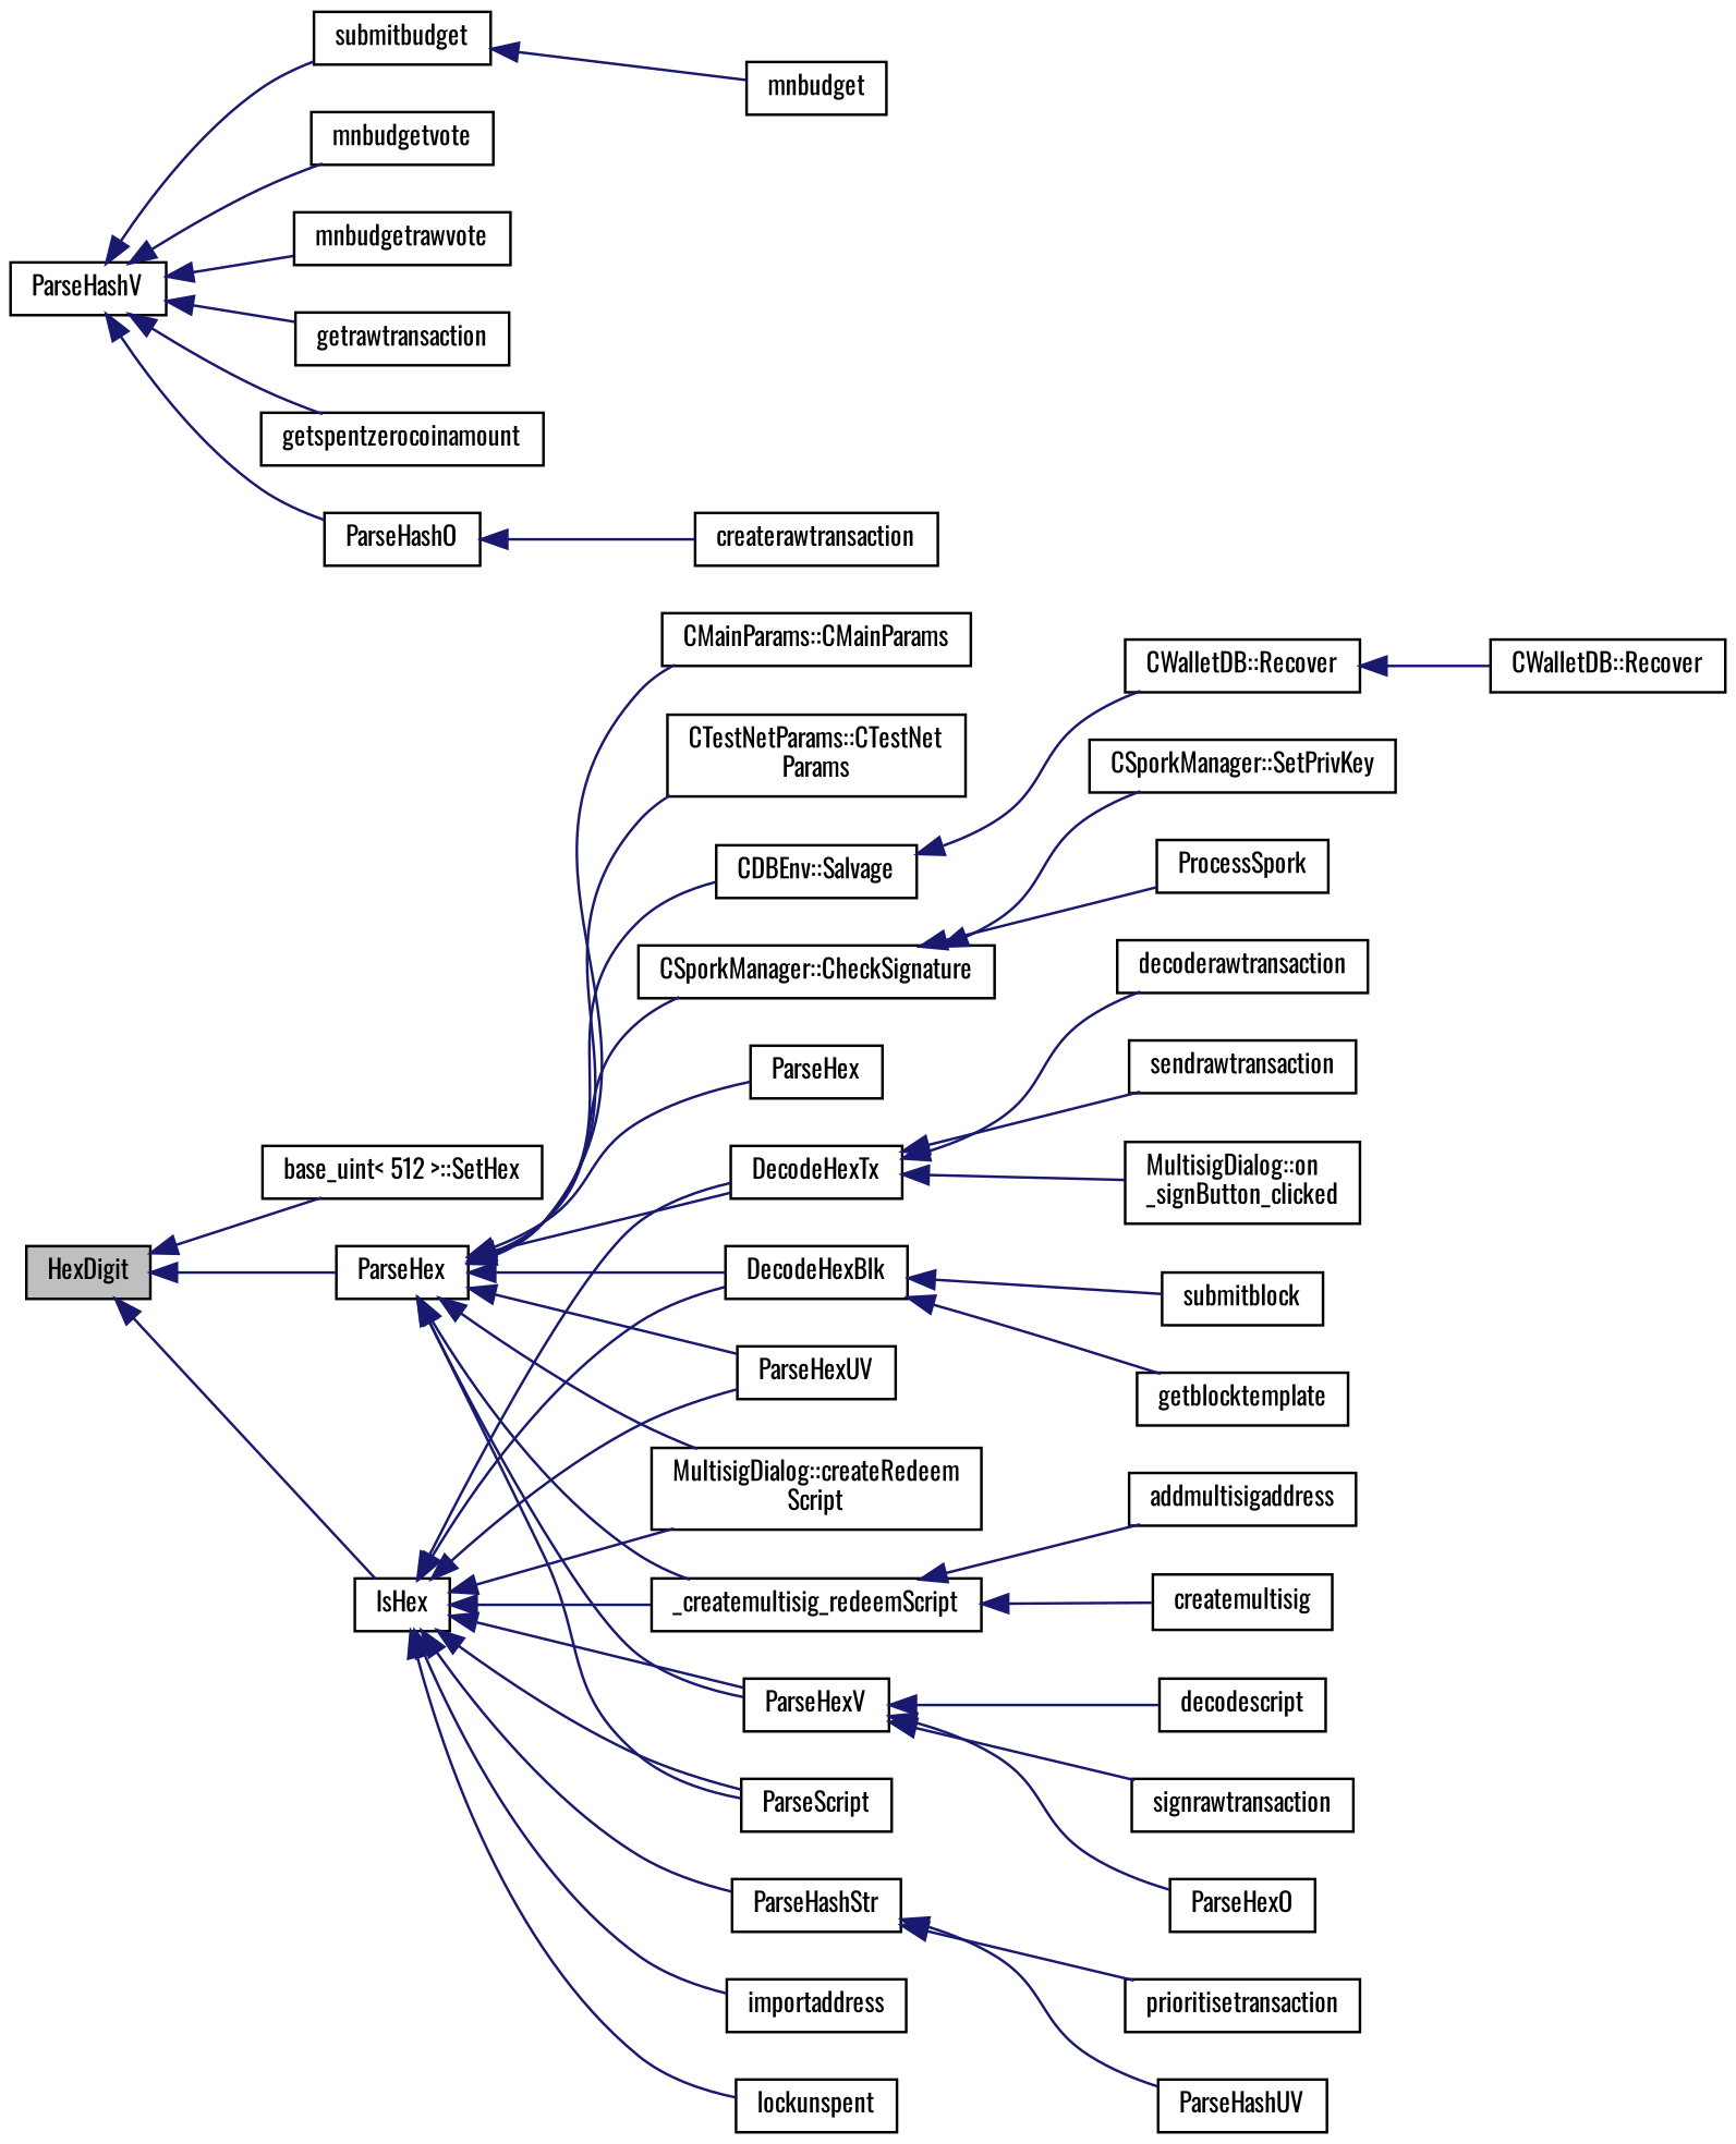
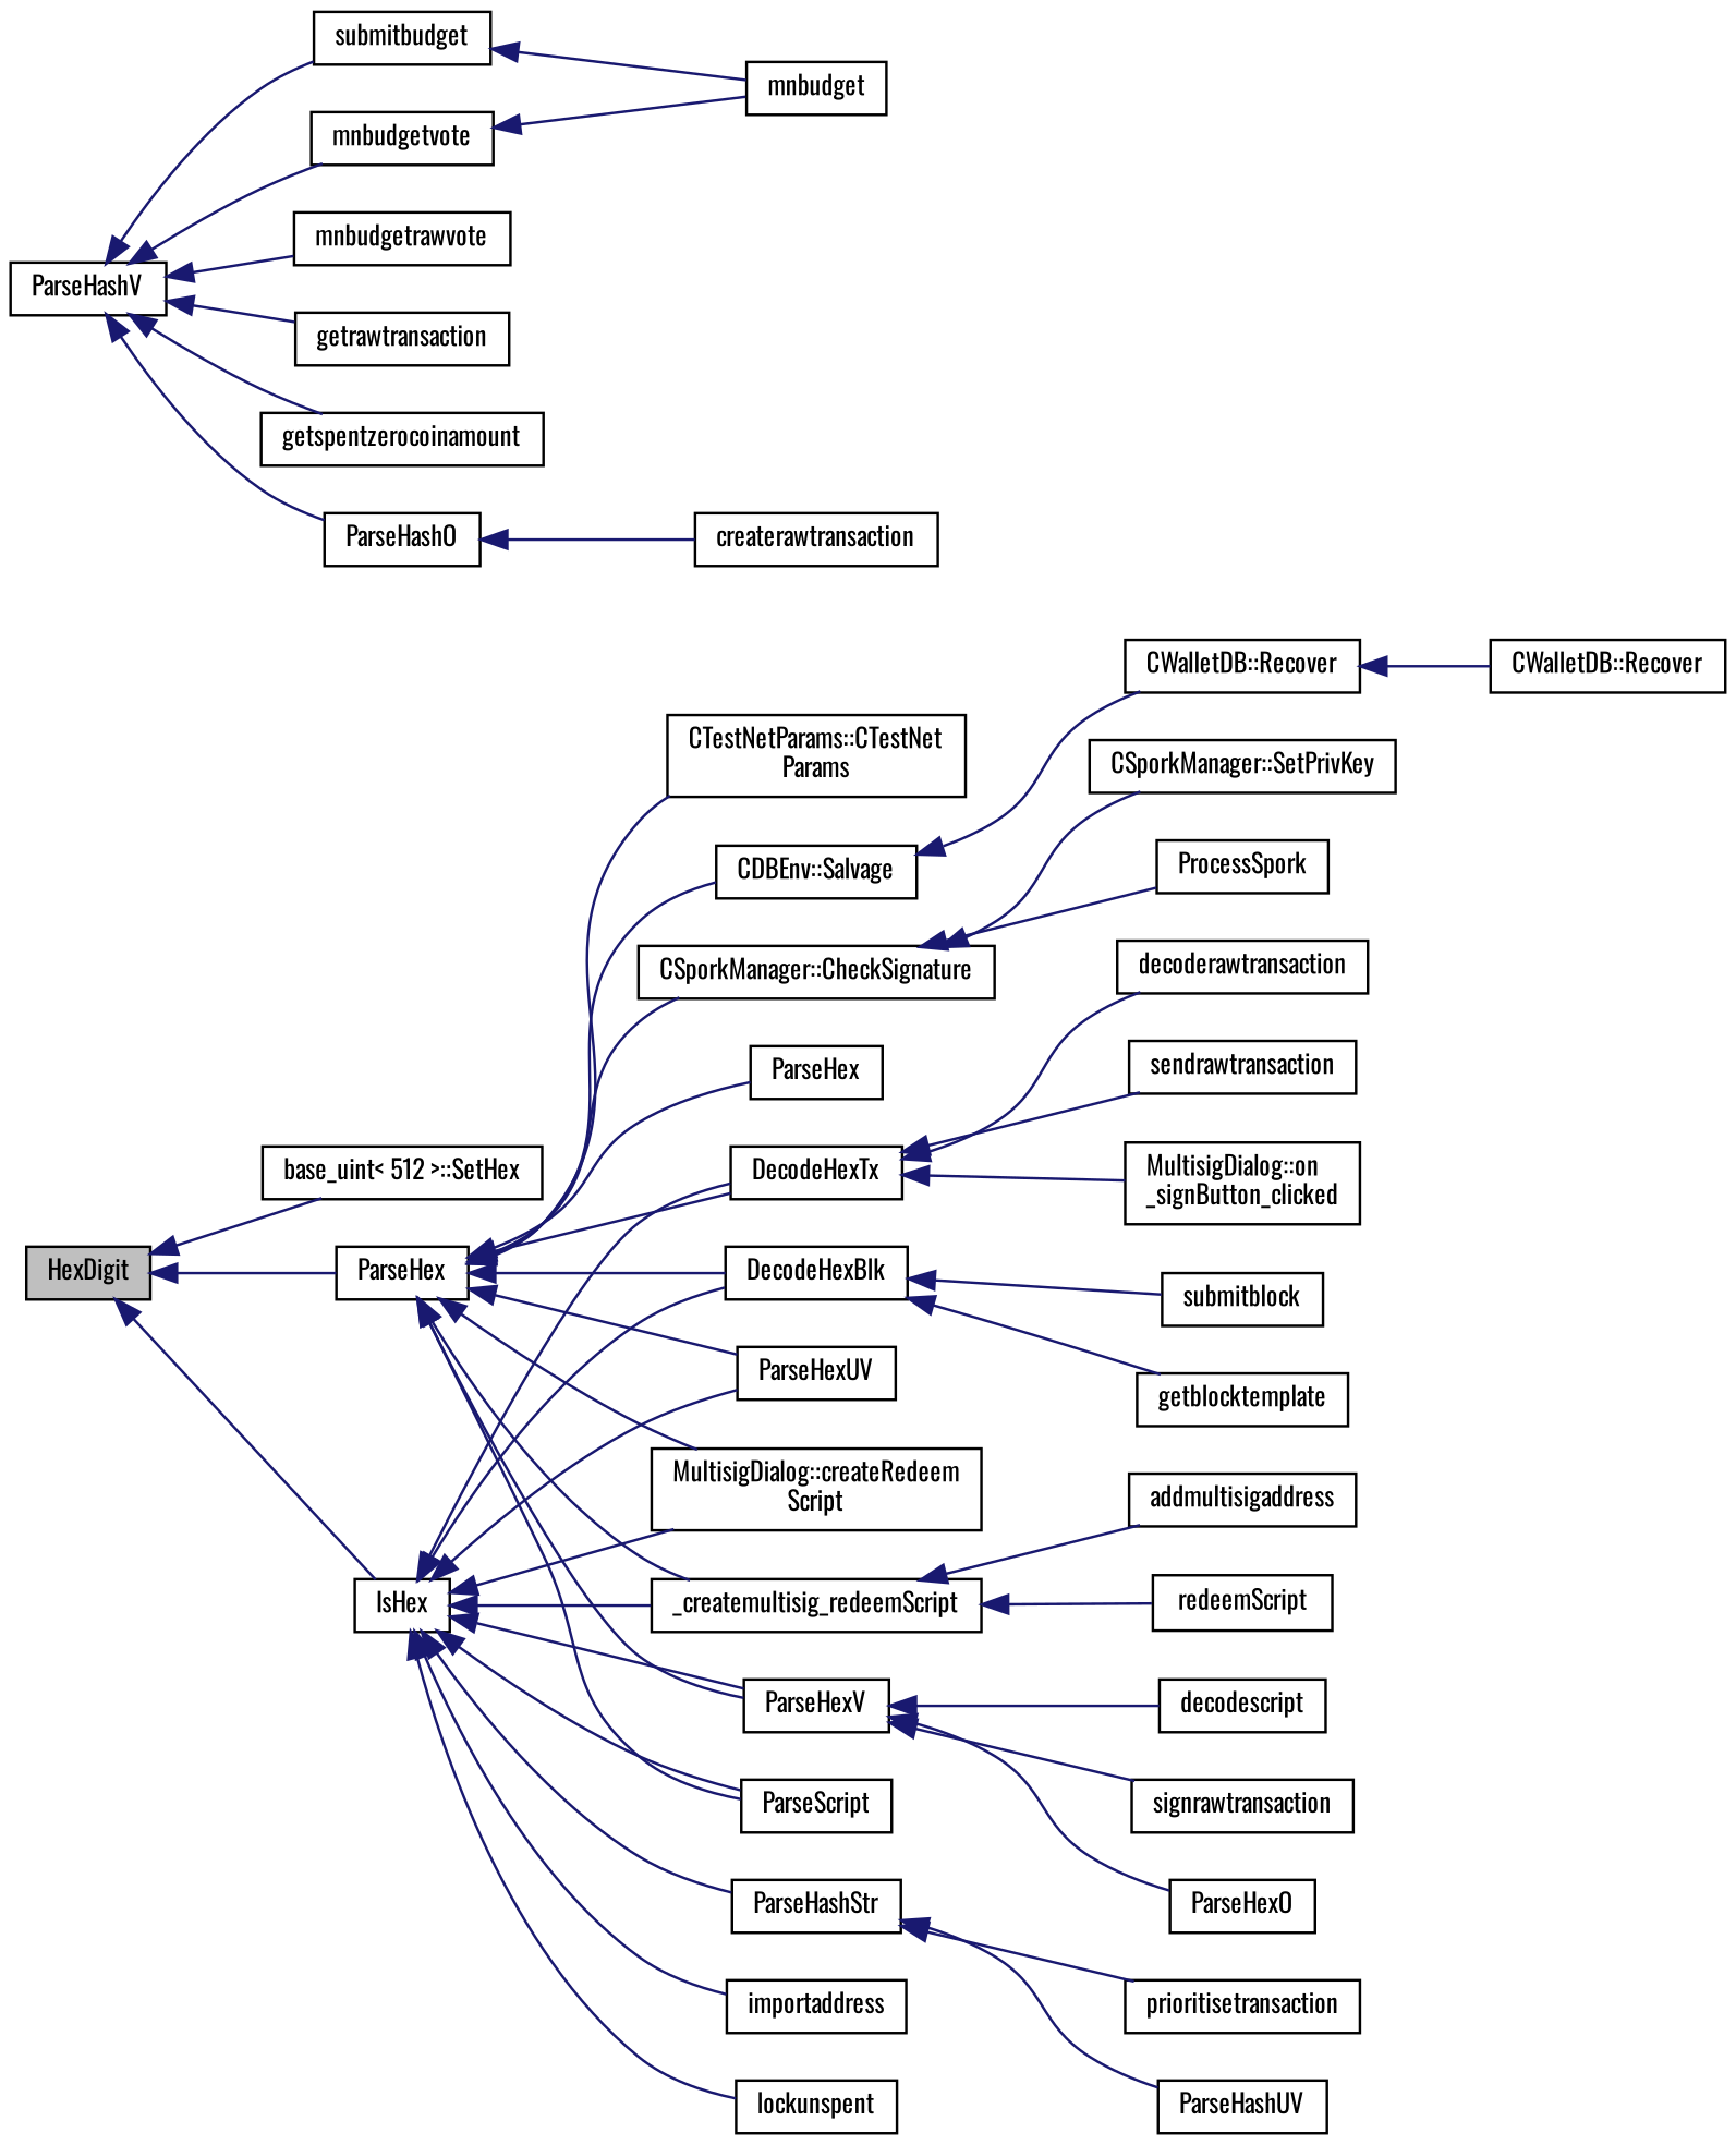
  digraph {
    fontname=Oswald
    rankdir=LR
    node [color=black fillcolor=white fontname=Oswald fontsize=10 shape=record style=filled]
    edge [color=midnightblue dir=back fontname=Oswald fontsize=10 labelfontname=Helvetica labelfontsize=10 style=solid]
    n1 [fillcolor=grey75 fontcolor=black height=0.2 label=HexDigit width=0.4]
    n2 [height=0.2 label="base_uint\< 512 \>::SetHex" width=0.4]
    n3 [height=0.2 label=IsHex width=0.4]
    n4 [height=0.2 label=ParseHex width=0.4]
    n5 [height=0.2 label=ParseScript width=0.4]
    n6 [height=0.2 label=DecodeHexTx width=0.4]
    n7 [height=0.2 label=DecodeHexBlk width=0.4]
    n8 [height=0.2 label=ParseHashStr width=0.4]
    n9 [height=0.2 label=ParseHexUV width=0.4]
    n10 [height=0.2 label="MultisigDialog::createRedeem\lScript" width=0.4]
    n11 [height=0.2 label=importaddress width=0.4]
    n12 [height=0.2 label=_createmultisig_redeemScript width=0.4]
    n13 [height=0.2 label=ParseHexV width=0.4]
    n14 [height=0.2 label=lockunspent width=0.4]
-   n15 [height=0.2 label="CMainParams::CMainParams" width=0.4]
    n16 [height=0.2 label="CTestNetParams::CTestNet\lParams" width=0.4]
    n17 [height=0.2 label="CDBEnv::Salvage" width=0.4]
    n18 [height=0.2 label="CSporkManager::CheckSignature" width=0.4]
    n19 [height=0.2 label=ParseHex width=0.4]
    n20 [height=0.2 label="MultisigDialog::on\l_signButton_clicked" width=0.4]
    n21 [height=0.2 label=decoderawtransaction width=0.4]
    n22 [height=0.2 label=sendrawtransaction width=0.4]
    n23 [height=0.2 label=getblocktemplate width=0.4]
    n24 [height=0.2 label=submitblock width=0.4]
    n25 [height=0.2 label=ParseHashUV width=0.4]
    n26 [height=0.2 label=prioritisetransaction width=0.4]
-   n27 [height=0.2 label=createmultisig width=0.4]
+   n27 [height=0.2 label=redeemScript width=0.4]
    n28 [height=0.2 label=addmultisigaddress width=0.4]
    n29 [height=0.2 label=ParseHashV width=0.4]
    n30 [height=0.2 label=submitbudget width=0.4]
    n31 [height=0.2 label=mnbudgetvote width=0.4]
    n32 [height=0.2 label=mnbudgetrawvote width=0.4]
    n33 [height=0.2 label=getrawtransaction width=0.4]
    n34 [height=0.2 label=getspentzerocoinamount width=0.4]
    n35 [height=0.2 label=ParseHashO width=0.4]
    n36 [height=0.2 label=decodescript width=0.4]
    n37 [height=0.2 label=signrawtransaction width=0.4]
    n38 [height=0.2 label=ParseHexO width=0.4]
    n39 [height=0.2 label=mnbudget width=0.4]
    n40 [height=0.2 label=createrawtransaction width=0.4]
    n41 [height=0.2 label="CWalletDB::Recover" width=0.4]
    n42 [height=0.2 label=ProcessSpork width=0.4]
    n43 [height=0.2 label="CSporkManager::SetPrivKey" width=0.4]
    n44 [height=0.2 label="CWalletDB::Recover" width=0.4]
    n1 -> n2
    n1 -> n3
    n1 -> n4
    n3 -> n5
    n3 -> n6
    n3 -> n7
    n3 -> n8
    n3 -> n9
    n3 -> n10
    n3 -> n11
    n3 -> n12
    n3 -> n13
    n3 -> n14
    n4 -> n5
    n4 -> n6
    n4 -> n7
    n4 -> n9
    n4 -> n10
    n4 -> n12
    n4 -> n13
-   n4 -> n15
    n4 -> n16
    n4 -> n17
    n4 -> n18
    n4 -> n19
    n6 -> n20
    n6 -> n21
    n6 -> n22
    n7 -> n23
    n7 -> n24
    n8 -> n25
    n8 -> n26
    n12 -> n27
    n12 -> n28
    n13 -> n36
    n13 -> n37
    n13 -> n38
    n17 -> n41
    n18 -> n42
    n18 -> n43
    n29 -> n30
    n29 -> n31
    n29 -> n32
    n29 -> n33
    n29 -> n34
    n29 -> n35
    n30 -> n39
+   n31 -> n39
    n35 -> n40
    n41 -> n44
  }
